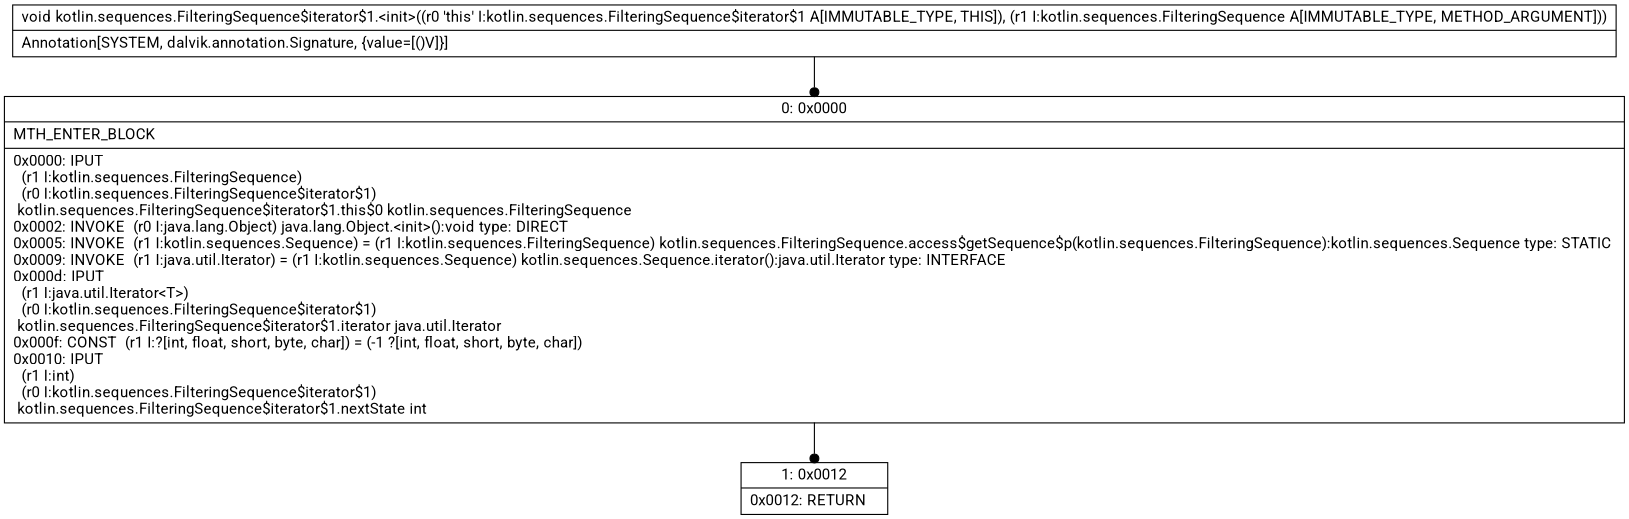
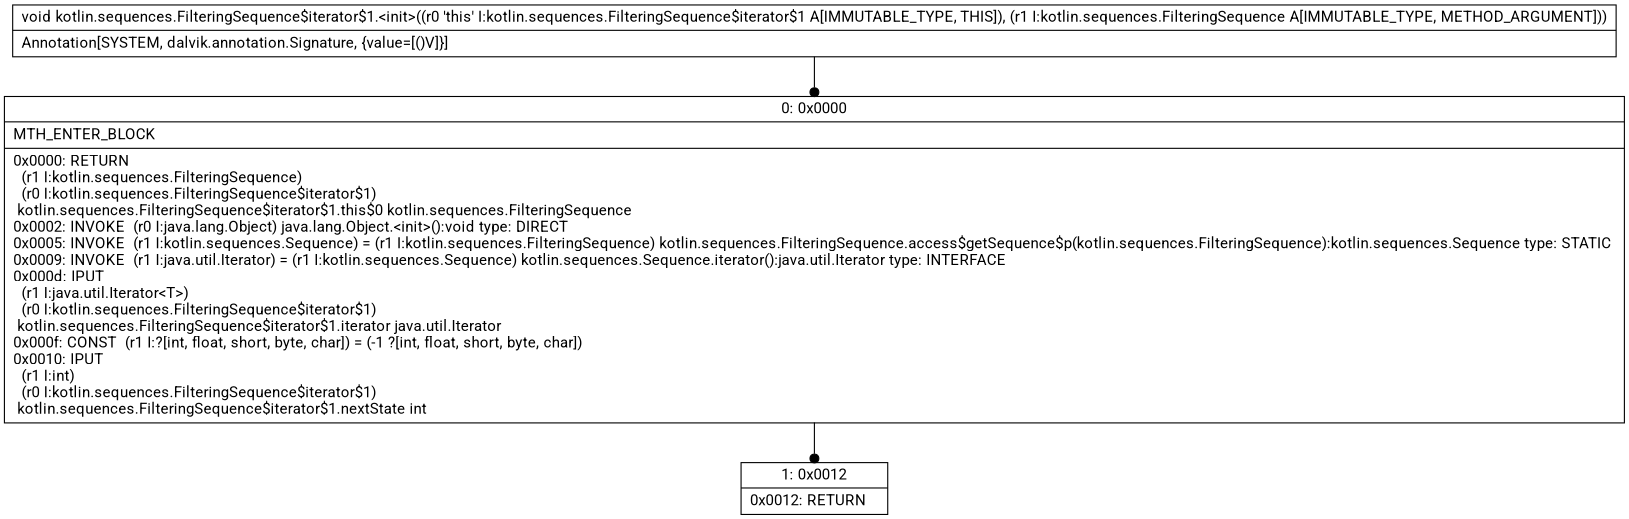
  digraph {
    fontname=Roboto
    node [shape=record fontname=Roboto]
    edge [arrowhead=dot fontname=Roboto]
-   n1 [label="{0\:\ 0x0000|MTH_ENTER_BLOCK\l|0x0000: IPUT  \l  (r1 I:kotlin.sequences.FilteringSequence)\l  (r0 I:kotlin.sequences.FilteringSequence$iterator$1)\l kotlin.sequences.FilteringSequence$iterator$1.this$0 kotlin.sequences.FilteringSequence \l0x0002: INVOKE  (r0 I:java.lang.Object) java.lang.Object.\<init\>():void type: DIRECT \l0x0005: INVOKE  (r1 I:kotlin.sequences.Sequence) = (r1 I:kotlin.sequences.FilteringSequence) kotlin.sequences.FilteringSequence.access$getSequence$p(kotlin.sequences.FilteringSequence):kotlin.sequences.Sequence type: STATIC \l0x0009: INVOKE  (r1 I:java.util.Iterator) = (r1 I:kotlin.sequences.Sequence) kotlin.sequences.Sequence.iterator():java.util.Iterator type: INTERFACE \l0x000d: IPUT  \l  (r1 I:java.util.Iterator\<T\>)\l  (r0 I:kotlin.sequences.FilteringSequence$iterator$1)\l kotlin.sequences.FilteringSequence$iterator$1.iterator java.util.Iterator \l0x000f: CONST  (r1 I:?[int, float, short, byte, char]) = (\-1 ?[int, float, short, byte, char]) \l0x0010: IPUT  \l  (r1 I:int)\l  (r0 I:kotlin.sequences.FilteringSequence$iterator$1)\l kotlin.sequences.FilteringSequence$iterator$1.nextState int \l}"]
+   n1 [label="{0\:\ 0x0000|MTH_ENTER_BLOCK\l|0x0000: RETURN  \l  (r1 I:kotlin.sequences.FilteringSequence)\l  (r0 I:kotlin.sequences.FilteringSequence$iterator$1)\l kotlin.sequences.FilteringSequence$iterator$1.this$0 kotlin.sequences.FilteringSequence \l0x0002: INVOKE  (r0 I:java.lang.Object) java.lang.Object.\<init\>():void type: DIRECT \l0x0005: INVOKE  (r1 I:kotlin.sequences.Sequence) = (r1 I:kotlin.sequences.FilteringSequence) kotlin.sequences.FilteringSequence.access$getSequence$p(kotlin.sequences.FilteringSequence):kotlin.sequences.Sequence type: STATIC \l0x0009: INVOKE  (r1 I:java.util.Iterator) = (r1 I:kotlin.sequences.Sequence) kotlin.sequences.Sequence.iterator():java.util.Iterator type: INTERFACE \l0x000d: IPUT  \l  (r1 I:java.util.Iterator\<T\>)\l  (r0 I:kotlin.sequences.FilteringSequence$iterator$1)\l kotlin.sequences.FilteringSequence$iterator$1.iterator java.util.Iterator \l0x000f: CONST  (r1 I:?[int, float, short, byte, char]) = (\-1 ?[int, float, short, byte, char]) \l0x0010: IPUT  \l  (r1 I:int)\l  (r0 I:kotlin.sequences.FilteringSequence$iterator$1)\l kotlin.sequences.FilteringSequence$iterator$1.nextState int \l}"]
    n2 [label="{1\:\ 0x0012|0x0012: RETURN   \l}"]
    n3 [label="{void kotlin.sequences.FilteringSequence$iterator$1.\<init\>((r0 'this' I:kotlin.sequences.FilteringSequence$iterator$1 A[IMMUTABLE_TYPE, THIS]), (r1 I:kotlin.sequences.FilteringSequence A[IMMUTABLE_TYPE, METHOD_ARGUMENT]))  | Annotation[SYSTEM, dalvik.annotation.Signature, \{value=[()V]\}]\l}"]
    n1 -> n2
    n3 -> n1
  }
